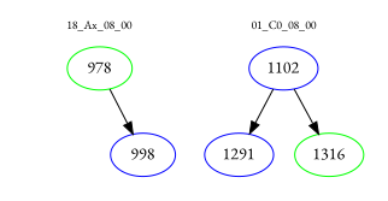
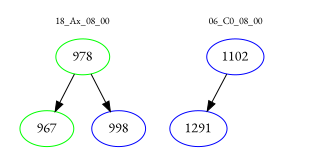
  digraph {
    fontname="EB Garamond"
    node [color=green fontname="EB Garamond"]
    edge [color=black fontname="EB Garamond"]
    n1 [label=978]
+   n2 [label=967]
    n3 [color=blue label=998]
    n4 [color=blue label=1102]
    n5 [color=blue label=1291]
-   n6 [label=1316]
    subgraph cluster_1 {
      color=white
      fontsize=10
      label="18_Ax_08_00"
      n1
+     n2
      n3
    }
    subgraph cluster_2 {
      color=white
      fontsize=10
-     label="01_C0_08_00"
+     label="06_C0_08_00"
      n4
      n5
-     n6
    }
+   n1 -> n2
    n1 -> n3
    n4 -> n5
-   n4 -> n6
  }
